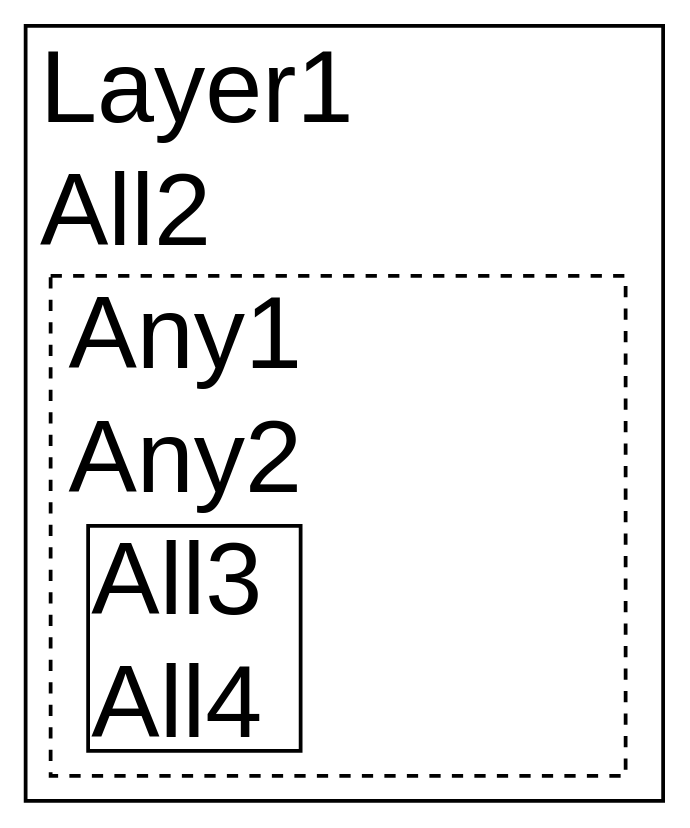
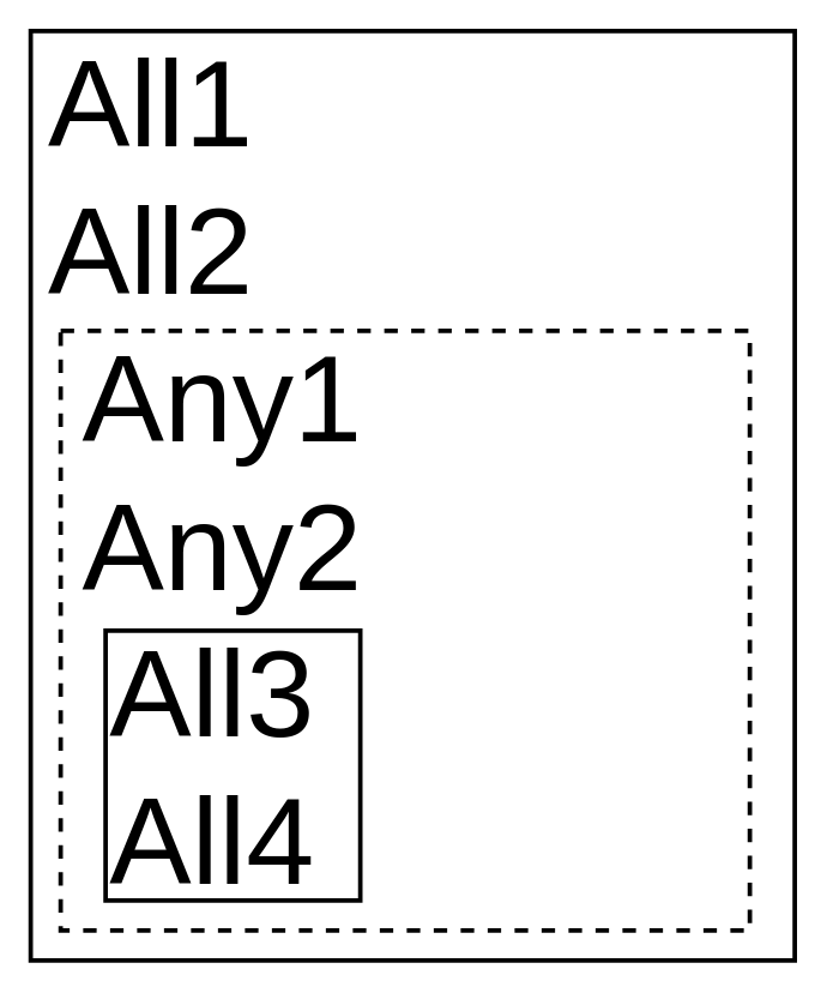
  <mxCell id="0" />
  <mxCell id="1" parent="0" />
  <mxCell id="2" value="" style="rounded=0;whiteSpace=wrap;html=1;strokeWidth=3;fillColor=none;" vertex="1" parent="1"><mxGeometry x="20" y="20" width="510" height="620" as="geometry" /></mxCell>
- <mxCell id="3" value="&lt;font style=&quot;font-size: 82px&quot;&gt;Layer1&lt;br&gt;All2&lt;br&gt;&amp;nbsp;Any1&lt;br&gt;&amp;nbsp;Any2&lt;br&gt;&amp;nbsp; All3&lt;br&gt;&amp;nbsp; All4&lt;br&gt;&lt;/font&gt;" style="text;html=1;strokeColor=none;align=left;verticalAlign=middle;whiteSpace=wrap;rounded=0;dashed=1;" vertex="1" parent="1"><mxGeometry x="30" y="20" width="470" height="590" as="geometry" /></mxCell>
+ <mxCell id="3" value="&lt;font style=&quot;font-size: 82px&quot;&gt;All1&lt;br&gt;All2&lt;br&gt;&amp;nbsp;Any1&lt;br&gt;&amp;nbsp;Any2&lt;br&gt;&amp;nbsp; All3&lt;br&gt;&amp;nbsp; All4&lt;br&gt;&lt;/font&gt;" style="text;html=1;strokeColor=none;align=left;verticalAlign=middle;whiteSpace=wrap;rounded=0;dashed=1;" vertex="1" parent="1"><mxGeometry x="30" y="20" width="470" height="590" as="geometry" /></mxCell>
  <mxCell id="4" value="" style="rounded=0;whiteSpace=wrap;html=1;strokeWidth=3;dashed=1;fillColor=none;" vertex="1" parent="1"><mxGeometry x="40" y="220" width="460" height="400" as="geometry" /></mxCell>
  <mxCell id="5" value="Untitled Layer" parent="0" />
  <mxCell id="6" value="" style="rounded=0;whiteSpace=wrap;html=1;strokeWidth=3;fillColor=none;" vertex="1" parent="5"><mxGeometry x="70" y="420" width="170" height="180" as="geometry" /></mxCell>
  <mxCell id="7" value="Untitled Layer" parent="0" />
